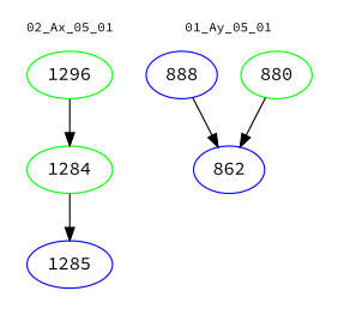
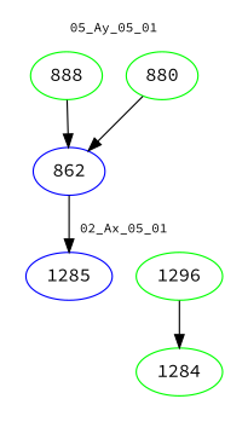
  digraph {
    fontname="Source Code Pro"
    node [color=green fontname="Source Code Pro"]
    edge [color=black fontname="Source Code Pro"]
    n1 [label=1296]
    n2 [label=1284]
    n3 [color=blue label=1285]
    n4 [label=880]
    n5 [color=blue label=862]
-   n6 [color=blue label=888]
+   n6 [label=888]
    subgraph cluster_1 {
      color=white
      fontsize=10
      label="02_Ax_05_01"
      n1
      n2
      n3
    }
    subgraph cluster_2 {
      color=white
      fontsize=10
-     label="01_Ay_05_01"
+     label="05_Ay_05_01"
      n4
      n5
      n6
    }
    n1 -> n2
-   n2 -> n3
+   n5 -> n3
    n4 -> n5
    n6 -> n5
  }
